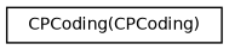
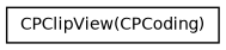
  digraph {
    rankdir=TB
-   n1 [color=black fillcolor=white fontname=Helvetica fontsize=10 height=0.2 label="CPCoding(CPCoding)" shape=record style=filled width=0.4]
+   n1 [color=black fillcolor=white fontname=Helvetica fontsize=10 height=0.2 label="CPClipView(CPCoding)" shape=record style=filled width=0.4]
  }
